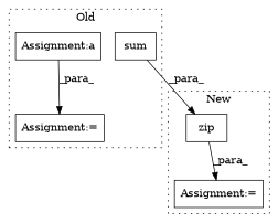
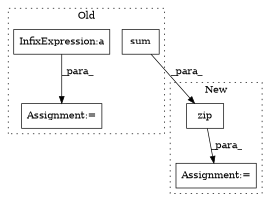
  digraph {
    node [a=32 l="4,1" shape=box]
    n1 [label=sum s="8376,8403"]
    n2 [a=7 l=1 label="Assignment:=" s=8805]
-   n3 [a=27 l=3 label="Assignment:a" s=8594]
+   n3 [a=27 l=3 label="InfixExpression:a" s=8594]
    n4 [label=zip s="8980,8999"]
    n5 [a=7 l="86,2" label="Assignment:=" s="8881,9000"]
    subgraph cluster_1 {
      label=Old
      style=dotted
      n1
      n2
      n3
    }
    subgraph cluster_2 {
      label=New
      style=dotted
      n4
      n5
    }
    n1 -> n4 [label=_para_]
    n3 -> n2 [label=_para_]
    n4 -> n5 [label=_para_]
  }
